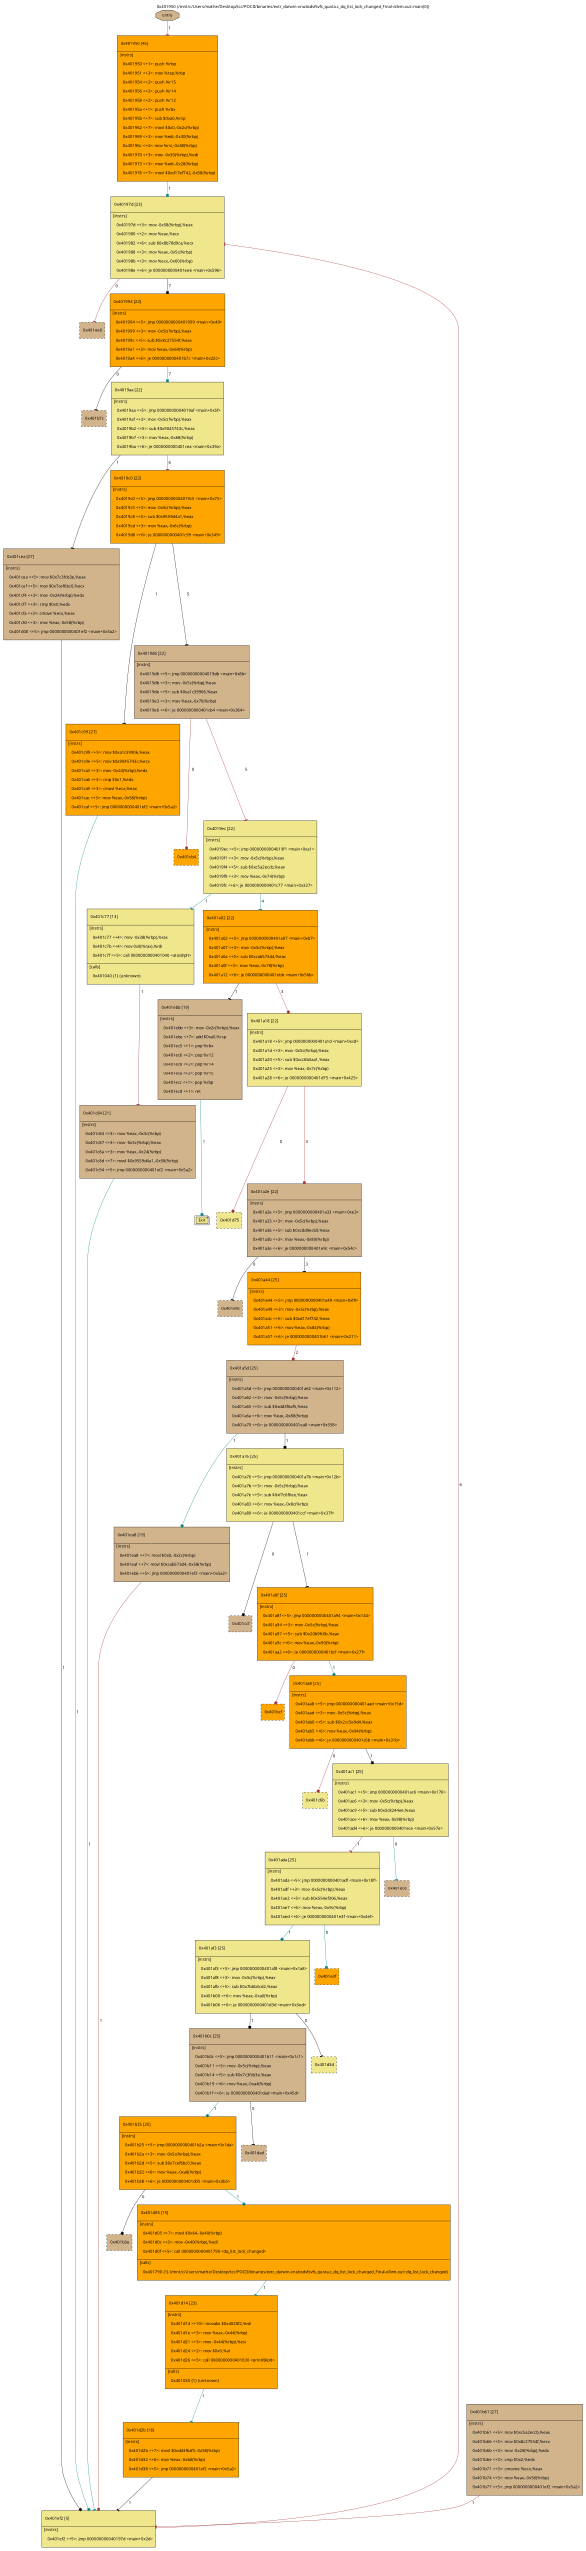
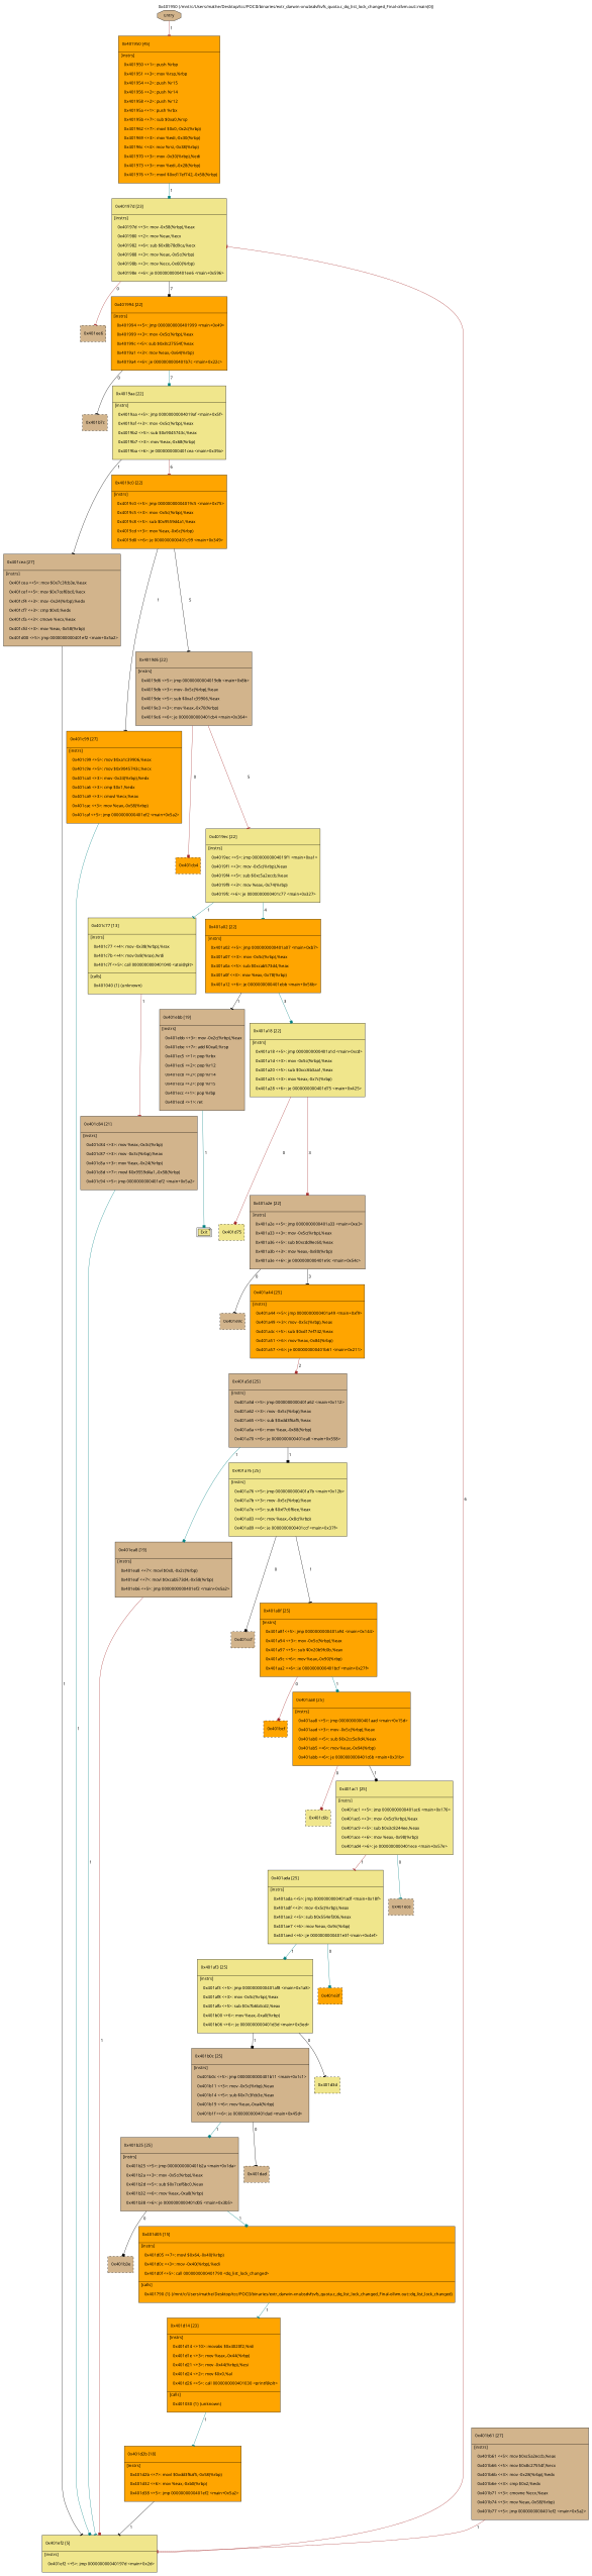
  digraph {
    fontname="Noto Sans"
    label="0x401950 (/mnt/c/Users/mathe/Desktop/tcc/POCII/binaries/extr_darwin-xnubsdvfsvfs_quota.c_dq_list_lock_changed_Final-ollvm.out::main(0))"
    labelloc=t
    node [fillcolor=tan fontname="Noto Sans" shape=record style=filled]
    edge [arrowhead=tee color=black fontname="Noto Sans"]
    Entry [height=0.3 shape=octagon width=0.3]
    n2 [fillcolor=orange label="{\n     0x401950 [45]\l\n     | [instrs]\l\n     &nbsp;&nbsp;0x401950 \<+1\>: push %rbp\l\n     &nbsp;&nbsp;0x401951 \<+3\>: mov %rsp,%rbp\l\n     &nbsp;&nbsp;0x401954 \<+2\>: push %r15\l\n     &nbsp;&nbsp;0x401956 \<+2\>: push %r14\l\n     &nbsp;&nbsp;0x401958 \<+2\>: push %r12\l\n     &nbsp;&nbsp;0x40195a \<+1\>: push %rbx\l\n     &nbsp;&nbsp;0x40195b \<+7\>: sub $0xa0,%rsp\l\n     &nbsp;&nbsp;0x401962 \<+7\>: movl $0x0,-0x2c(%rbp)\l\n     &nbsp;&nbsp;0x401969 \<+3\>: mov %edi,-0x30(%rbp)\l\n     &nbsp;&nbsp;0x40196c \<+4\>: mov %rsi,-0x38(%rbp)\l\n     &nbsp;&nbsp;0x401970 \<+3\>: mov -0x30(%rbp),%edi\l\n     &nbsp;&nbsp;0x401973 \<+3\>: mov %edi,-0x28(%rbp)\l\n     &nbsp;&nbsp;0x401976 \<+7\>: movl $0xd17ef742,-0x58(%rbp)\l\n  }"]
    n3 [fillcolor=khaki label="{\n     0x40197d [23]\l\n     | [instrs]\l\n     &nbsp;&nbsp;0x40197d \<+3\>: mov -0x58(%rbp),%eax\l\n     &nbsp;&nbsp;0x401980 \<+2\>: mov %eax,%ecx\l\n     &nbsp;&nbsp;0x401982 \<+6\>: sub $0x8b78d9ca,%ecx\l\n     &nbsp;&nbsp;0x401988 \<+3\>: mov %eax,-0x5c(%rbp)\l\n     &nbsp;&nbsp;0x40198b \<+3\>: mov %ecx,-0x60(%rbp)\l\n     &nbsp;&nbsp;0x40198e \<+6\>: je 0000000000401ee6 \<main+0x596\>\l\n  }"]
    n4 [label="{\n     0x401ee6\l\n  }" style="dashed,filled"]
    n5 [fillcolor=orange label="{\n     0x401994 [22]\l\n     | [instrs]\l\n     &nbsp;&nbsp;0x401994 \<+5\>: jmp 0000000000401999 \<main+0x49\>\l\n     &nbsp;&nbsp;0x401999 \<+3\>: mov -0x5c(%rbp),%eax\l\n     &nbsp;&nbsp;0x40199c \<+5\>: sub $0x8c27554f,%eax\l\n     &nbsp;&nbsp;0x4019a1 \<+3\>: mov %eax,-0x64(%rbp)\l\n     &nbsp;&nbsp;0x4019a4 \<+6\>: je 0000000000401b7c \<main+0x22c\>\l\n  }"]
    n6 [label="{\n     0x401b7c\l\n  }" style="dashed,filled"]
    n7 [fillcolor=khaki label="{\n     0x4019aa [22]\l\n     | [instrs]\l\n     &nbsp;&nbsp;0x4019aa \<+5\>: jmp 00000000004019af \<main+0x5f\>\l\n     &nbsp;&nbsp;0x4019af \<+3\>: mov -0x5c(%rbp),%eax\l\n     &nbsp;&nbsp;0x4019b2 \<+5\>: sub $0x9045743c,%eax\l\n     &nbsp;&nbsp;0x4019b7 \<+3\>: mov %eax,-0x68(%rbp)\l\n     &nbsp;&nbsp;0x4019ba \<+6\>: je 0000000000401cea \<main+0x39a\>\l\n  }"]
    n8 [label="{\n     0x401cea [27]\l\n     | [instrs]\l\n     &nbsp;&nbsp;0x401cea \<+5\>: mov $0x7c3fcb3e,%eax\l\n     &nbsp;&nbsp;0x401cef \<+5\>: mov $0x7cef6bc0,%ecx\l\n     &nbsp;&nbsp;0x401cf4 \<+3\>: mov -0x24(%rbp),%edx\l\n     &nbsp;&nbsp;0x401cf7 \<+3\>: cmp $0x0,%edx\l\n     &nbsp;&nbsp;0x401cfa \<+3\>: cmove %ecx,%eax\l\n     &nbsp;&nbsp;0x401cfd \<+3\>: mov %eax,-0x58(%rbp)\l\n     &nbsp;&nbsp;0x401d00 \<+5\>: jmp 0000000000401ef2 \<main+0x5a2\>\l\n  }"]
    n9 [fillcolor=orange label="{\n     0x4019c0 [22]\l\n     | [instrs]\l\n     &nbsp;&nbsp;0x4019c0 \<+5\>: jmp 00000000004019c5 \<main+0x75\>\l\n     &nbsp;&nbsp;0x4019c5 \<+3\>: mov -0x5c(%rbp),%eax\l\n     &nbsp;&nbsp;0x4019c8 \<+5\>: sub $0x9559d4a1,%eax\l\n     &nbsp;&nbsp;0x4019cd \<+3\>: mov %eax,-0x6c(%rbp)\l\n     &nbsp;&nbsp;0x4019d0 \<+6\>: je 0000000000401c99 \<main+0x349\>\l\n  }"]
    Exit [fillcolor=khaki height=0.3 peripheries=2 shape=note width=0.3]
    n11 [fillcolor=khaki label="{\n     0x401ef2 [5]\l\n     | [instrs]\l\n     &nbsp;&nbsp;0x401ef2 \<+5\>: jmp 000000000040197d \<main+0x2d\>\l\n  }"]
    n12 [fillcolor=orange label="{\n     0x401c99 [27]\l\n     | [instrs]\l\n     &nbsp;&nbsp;0x401c99 \<+5\>: mov $0xa1c39906,%eax\l\n     &nbsp;&nbsp;0x401c9e \<+5\>: mov $0x9045743c,%ecx\l\n     &nbsp;&nbsp;0x401ca3 \<+3\>: mov -0x24(%rbp),%edx\l\n     &nbsp;&nbsp;0x401ca6 \<+3\>: cmp $0x1,%edx\l\n     &nbsp;&nbsp;0x401ca9 \<+3\>: cmovl %ecx,%eax\l\n     &nbsp;&nbsp;0x401cac \<+3\>: mov %eax,-0x58(%rbp)\l\n     &nbsp;&nbsp;0x401caf \<+5\>: jmp 0000000000401ef2 \<main+0x5a2\>\l\n  }"]
    n13 [label="{\n     0x4019d6 [22]\l\n     | [instrs]\l\n     &nbsp;&nbsp;0x4019d6 \<+5\>: jmp 00000000004019db \<main+0x8b\>\l\n     &nbsp;&nbsp;0x4019db \<+3\>: mov -0x5c(%rbp),%eax\l\n     &nbsp;&nbsp;0x4019de \<+5\>: sub $0xa1c39906,%eax\l\n     &nbsp;&nbsp;0x4019e3 \<+3\>: mov %eax,-0x70(%rbp)\l\n     &nbsp;&nbsp;0x4019e6 \<+6\>: je 0000000000401cb4 \<main+0x364\>\l\n  }"]
    n14 [fillcolor=orange label="{\n     0x401d2b [18]\l\n     | [instrs]\l\n     &nbsp;&nbsp;0x401d2b \<+7\>: movl $0xdd3f6af5,-0x58(%rbp)\l\n     &nbsp;&nbsp;0x401d32 \<+6\>: mov %eax,-0xb0(%rbp)\l\n     &nbsp;&nbsp;0x401d38 \<+5\>: jmp 0000000000401ef2 \<main+0x5a2\>\l\n  }"]
    n15 [fillcolor=orange label="{\n     0x401cb4\l\n  }" style="dashed,filled"]
    n16 [fillcolor=khaki label="{\n     0x4019ec [22]\l\n     | [instrs]\l\n     &nbsp;&nbsp;0x4019ec \<+5\>: jmp 00000000004019f1 \<main+0xa1\>\l\n     &nbsp;&nbsp;0x4019f1 \<+3\>: mov -0x5c(%rbp),%eax\l\n     &nbsp;&nbsp;0x4019f4 \<+5\>: sub $0xc5a2eccb,%eax\l\n     &nbsp;&nbsp;0x4019f9 \<+3\>: mov %eax,-0x74(%rbp)\l\n     &nbsp;&nbsp;0x4019fc \<+6\>: je 0000000000401c77 \<main+0x327\>\l\n  }"]
    n17 [fillcolor=orange label="{\n     0x401d14 [23]\l\n     | [instrs]\l\n     &nbsp;&nbsp;0x401d14 \<+10\>: movabs $0x4020f2,%rdi\l\n     &nbsp;&nbsp;0x401d1e \<+3\>: mov %eax,-0x44(%rbp)\l\n     &nbsp;&nbsp;0x401d21 \<+3\>: mov -0x44(%rbp),%esi\l\n     &nbsp;&nbsp;0x401d24 \<+2\>: mov $0x0,%al\l\n     &nbsp;&nbsp;0x401d26 \<+5\>: call 0000000000401030 \<printf@plt\>\l\n     | [calls]\l\n     &nbsp;&nbsp;0x401030 \{1\} (unknown)\l\n  }"]
    n18 [fillcolor=khaki label="{\n     0x401c77 [13]\l\n     | [instrs]\l\n     &nbsp;&nbsp;0x401c77 \<+4\>: mov -0x38(%rbp),%rax\l\n     &nbsp;&nbsp;0x401c7b \<+4\>: mov 0x8(%rax),%rdi\l\n     &nbsp;&nbsp;0x401c7f \<+5\>: call 0000000000401040 \<atoi@plt\>\l\n     | [calls]\l\n     &nbsp;&nbsp;0x401040 \{1\} (unknown)\l\n  }"]
    n19 [fillcolor=orange label="{\n     0x401a02 [22]\l\n     | [instrs]\l\n     &nbsp;&nbsp;0x401a02 \<+5\>: jmp 0000000000401a07 \<main+0xb7\>\l\n     &nbsp;&nbsp;0x401a07 \<+3\>: mov -0x5c(%rbp),%eax\l\n     &nbsp;&nbsp;0x401a0a \<+5\>: sub $0xcab573d4,%eax\l\n     &nbsp;&nbsp;0x401a0f \<+3\>: mov %eax,-0x78(%rbp)\l\n     &nbsp;&nbsp;0x401a12 \<+6\>: je 0000000000401ebb \<main+0x56b\>\l\n  }"]
    n20 [label="{\n     0x401b3e\l\n  }" style="dashed,filled"]
    n21 [label="{\n     0x401c84 [21]\l\n     | [instrs]\l\n     &nbsp;&nbsp;0x401c84 \<+3\>: mov %eax,-0x3c(%rbp)\l\n     &nbsp;&nbsp;0x401c87 \<+3\>: mov -0x3c(%rbp),%eax\l\n     &nbsp;&nbsp;0x401c8a \<+3\>: mov %eax,-0x24(%rbp)\l\n     &nbsp;&nbsp;0x401c8d \<+7\>: movl $0x9559d4a1,-0x58(%rbp)\l\n     &nbsp;&nbsp;0x401c94 \<+5\>: jmp 0000000000401ef2 \<main+0x5a2\>\l\n  }"]
    n22 [label="{\n     0x401ebb [19]\l\n     | [instrs]\l\n     &nbsp;&nbsp;0x401ebb \<+3\>: mov -0x2c(%rbp),%eax\l\n     &nbsp;&nbsp;0x401ebe \<+7\>: add $0xa0,%rsp\l\n     &nbsp;&nbsp;0x401ec5 \<+1\>: pop %rbx\l\n     &nbsp;&nbsp;0x401ec6 \<+2\>: pop %r12\l\n     &nbsp;&nbsp;0x401ec8 \<+2\>: pop %r14\l\n     &nbsp;&nbsp;0x401eca \<+2\>: pop %r15\l\n     &nbsp;&nbsp;0x401ecc \<+1\>: pop %rbp\l\n     &nbsp;&nbsp;0x401ecd \<+1\>: ret\l\n  }"]
    n23 [fillcolor=khaki label="{\n     0x401a18 [22]\l\n     | [instrs]\l\n     &nbsp;&nbsp;0x401a18 \<+5\>: jmp 0000000000401a1d \<main+0xcd\>\l\n     &nbsp;&nbsp;0x401a1d \<+3\>: mov -0x5c(%rbp),%eax\l\n     &nbsp;&nbsp;0x401a20 \<+5\>: sub $0xcc6b3aa1,%eax\l\n     &nbsp;&nbsp;0x401a25 \<+3\>: mov %eax,-0x7c(%rbp)\l\n     &nbsp;&nbsp;0x401a28 \<+6\>: je 0000000000401d75 \<main+0x425\>\l\n  }"]
    n24 [fillcolor=orange label="{\n     0x401d05 [15]\l\n     | [instrs]\l\n     &nbsp;&nbsp;0x401d05 \<+7\>: movl $0x64,-0x40(%rbp)\l\n     &nbsp;&nbsp;0x401d0c \<+3\>: mov -0x40(%rbp),%edi\l\n     &nbsp;&nbsp;0x401d0f \<+5\>: call 0000000000401790 \<dq_list_lock_changed\>\l\n     | [calls]\l\n     &nbsp;&nbsp;0x401790 \{1\} (/mnt/c/Users/mathe/Desktop/tcc/POCII/binaries/extr_darwin-xnubsdvfsvfs_quota.c_dq_list_lock_changed_Final-ollvm.out::dq_list_lock_changed)\l\n  }"]
    n25 [fillcolor=khaki label="{\n     0x401d75\l\n  }" style="dashed,filled"]
    n26 [label="{\n     0x401a2e [22]\l\n     | [instrs]\l\n     &nbsp;&nbsp;0x401a2e \<+5\>: jmp 0000000000401a33 \<main+0xe3\>\l\n     &nbsp;&nbsp;0x401a33 \<+3\>: mov -0x5c(%rbp),%eax\l\n     &nbsp;&nbsp;0x401a36 \<+5\>: sub $0xcdd9ec60,%eax\l\n     &nbsp;&nbsp;0x401a3b \<+3\>: mov %eax,-0x80(%rbp)\l\n     &nbsp;&nbsp;0x401a3e \<+6\>: je 0000000000401e9c \<main+0x54c\>\l\n  }"]
-   n27 [fillcolor=orange label="{\n     0x401b25 [25]\l\n     | [instrs]\l\n     &nbsp;&nbsp;0x401b25 \<+5\>: jmp 0000000000401b2a \<main+0x1da\>\l\n     &nbsp;&nbsp;0x401b2a \<+3\>: mov -0x5c(%rbp),%eax\l\n     &nbsp;&nbsp;0x401b2d \<+5\>: sub $0x7cef6bc0,%eax\l\n     &nbsp;&nbsp;0x401b32 \<+6\>: mov %eax,-0xa8(%rbp)\l\n     &nbsp;&nbsp;0x401b38 \<+6\>: je 0000000000401d05 \<main+0x3b5\>\l\n  }"]
+   n27 [label="{\n     0x401b25 [25]\l\n     | [instrs]\l\n     &nbsp;&nbsp;0x401b25 \<+5\>: jmp 0000000000401b2a \<main+0x1da\>\l\n     &nbsp;&nbsp;0x401b2a \<+3\>: mov -0x5c(%rbp),%eax\l\n     &nbsp;&nbsp;0x401b2d \<+5\>: sub $0x7cef6bc0,%eax\l\n     &nbsp;&nbsp;0x401b32 \<+6\>: mov %eax,-0xa8(%rbp)\l\n     &nbsp;&nbsp;0x401b38 \<+6\>: je 0000000000401d05 \<main+0x3b5\>\l\n  }"]
    n28 [label="{\n     0x401e9c\l\n  }" style="dashed,filled"]
    n29 [fillcolor=orange label="{\n     0x401a44 [25]\l\n     | [instrs]\l\n     &nbsp;&nbsp;0x401a44 \<+5\>: jmp 0000000000401a49 \<main+0xf9\>\l\n     &nbsp;&nbsp;0x401a49 \<+3\>: mov -0x5c(%rbp),%eax\l\n     &nbsp;&nbsp;0x401a4c \<+5\>: sub $0xd17ef742,%eax\l\n     &nbsp;&nbsp;0x401a51 \<+6\>: mov %eax,-0x84(%rbp)\l\n     &nbsp;&nbsp;0x401a57 \<+6\>: je 0000000000401b61 \<main+0x211\>\l\n  }"]
    n30 [label="{\n     0x401dad\l\n  }" style="dashed,filled"]
    n31 [label="{\n     0x401a5d [25]\l\n     | [instrs]\l\n     &nbsp;&nbsp;0x401a5d \<+5\>: jmp 0000000000401a62 \<main+0x112\>\l\n     &nbsp;&nbsp;0x401a62 \<+3\>: mov -0x5c(%rbp),%eax\l\n     &nbsp;&nbsp;0x401a65 \<+5\>: sub $0xdd3f6af5,%eax\l\n     &nbsp;&nbsp;0x401a6a \<+6\>: mov %eax,-0x88(%rbp)\l\n     &nbsp;&nbsp;0x401a70 \<+6\>: je 0000000000401ea8 \<main+0x558\>\l\n  }"]
    n32 [label="{\n     0x401b0c [25]\l\n     | [instrs]\l\n     &nbsp;&nbsp;0x401b0c \<+5\>: jmp 0000000000401b11 \<main+0x1c1\>\l\n     &nbsp;&nbsp;0x401b11 \<+3\>: mov -0x5c(%rbp),%eax\l\n     &nbsp;&nbsp;0x401b14 \<+5\>: sub $0x7c3fcb3e,%eax\l\n     &nbsp;&nbsp;0x401b19 \<+6\>: mov %eax,-0xa4(%rbp)\l\n     &nbsp;&nbsp;0x401b1f \<+6\>: je 0000000000401dad \<main+0x45d\>\l\n  }"]
    n33 [label="{\n     0x401b61 [27]\l\n     | [instrs]\l\n     &nbsp;&nbsp;0x401b61 \<+5\>: mov $0xc5a2eccb,%eax\l\n     &nbsp;&nbsp;0x401b66 \<+5\>: mov $0x8c27554f,%ecx\l\n     &nbsp;&nbsp;0x401b6b \<+3\>: mov -0x28(%rbp),%edx\l\n     &nbsp;&nbsp;0x401b6e \<+3\>: cmp $0x2,%edx\l\n     &nbsp;&nbsp;0x401b71 \<+3\>: cmovne %ecx,%eax\l\n     &nbsp;&nbsp;0x401b74 \<+3\>: mov %eax,-0x58(%rbp)\l\n     &nbsp;&nbsp;0x401b77 \<+5\>: jmp 0000000000401ef2 \<main+0x5a2\>\l\n  }"]
    n34 [label="{\n     0x401ea8 [19]\l\n     | [instrs]\l\n     &nbsp;&nbsp;0x401ea8 \<+7\>: movl $0x0,-0x2c(%rbp)\l\n     &nbsp;&nbsp;0x401eaf \<+7\>: movl $0xcab573d4,-0x58(%rbp)\l\n     &nbsp;&nbsp;0x401eb6 \<+5\>: jmp 0000000000401ef2 \<main+0x5a2\>\l\n  }"]
    n35 [fillcolor=khaki label="{\n     0x401a76 [25]\l\n     | [instrs]\l\n     &nbsp;&nbsp;0x401a76 \<+5\>: jmp 0000000000401a7b \<main+0x12b\>\l\n     &nbsp;&nbsp;0x401a7b \<+3\>: mov -0x5c(%rbp),%eax\l\n     &nbsp;&nbsp;0x401a7e \<+5\>: sub $0xf7c6f6ee,%eax\l\n     &nbsp;&nbsp;0x401a83 \<+6\>: mov %eax,-0x8c(%rbp)\l\n     &nbsp;&nbsp;0x401a89 \<+6\>: je 0000000000401ccf \<main+0x37f\>\l\n  }"]
    n36 [fillcolor=khaki label="{\n     0x401d3d\l\n  }" style="dashed,filled"]
    n37 [label="{\n     0x401ccf\l\n  }" style="dashed,filled"]
    n38 [fillcolor=orange label="{\n     0x401a8f [25]\l\n     | [instrs]\l\n     &nbsp;&nbsp;0x401a8f \<+5\>: jmp 0000000000401a94 \<main+0x144\>\l\n     &nbsp;&nbsp;0x401a94 \<+3\>: mov -0x5c(%rbp),%eax\l\n     &nbsp;&nbsp;0x401a97 \<+5\>: sub $0x20b9fc0b,%eax\l\n     &nbsp;&nbsp;0x401a9c \<+6\>: mov %eax,-0x90(%rbp)\l\n     &nbsp;&nbsp;0x401aa2 \<+6\>: je 0000000000401bcf \<main+0x27f\>\l\n  }"]
    n39 [fillcolor=khaki label="{\n     0x401af3 [25]\l\n     | [instrs]\l\n     &nbsp;&nbsp;0x401af3 \<+5\>: jmp 0000000000401af8 \<main+0x1a8\>\l\n     &nbsp;&nbsp;0x401af8 \<+3\>: mov -0x5c(%rbp),%eax\l\n     &nbsp;&nbsp;0x401afb \<+5\>: sub $0x7b6b3cd2,%eax\l\n     &nbsp;&nbsp;0x401b00 \<+6\>: mov %eax,-0xa0(%rbp)\l\n     &nbsp;&nbsp;0x401b06 \<+6\>: je 0000000000401d3d \<main+0x3ed\>\l\n  }"]
    n40 [fillcolor=orange label="{\n     0x401bcf\l\n  }" style="dashed,filled"]
    n41 [fillcolor=orange label="{\n     0x401aa8 [25]\l\n     | [instrs]\l\n     &nbsp;&nbsp;0x401aa8 \<+5\>: jmp 0000000000401aad \<main+0x15d\>\l\n     &nbsp;&nbsp;0x401aad \<+3\>: mov -0x5c(%rbp),%eax\l\n     &nbsp;&nbsp;0x401ab0 \<+5\>: sub $0x2cc5e9d4,%eax\l\n     &nbsp;&nbsp;0x401ab5 \<+6\>: mov %eax,-0x94(%rbp)\l\n     &nbsp;&nbsp;0x401abb \<+6\>: je 0000000000401c6b \<main+0x31b\>\l\n  }"]
    n42 [fillcolor=orange label="{\n     0x401e3f\l\n  }" style="dashed,filled"]
    n43 [fillcolor=khaki label="{\n     0x401c6b\l\n  }" style="dashed,filled"]
    n44 [fillcolor=khaki label="{\n     0x401ac1 [25]\l\n     | [instrs]\l\n     &nbsp;&nbsp;0x401ac1 \<+5\>: jmp 0000000000401ac6 \<main+0x176\>\l\n     &nbsp;&nbsp;0x401ac6 \<+3\>: mov -0x5c(%rbp),%eax\l\n     &nbsp;&nbsp;0x401ac9 \<+5\>: sub $0x3c8244ee,%eax\l\n     &nbsp;&nbsp;0x401ace \<+6\>: mov %eax,-0x98(%rbp)\l\n     &nbsp;&nbsp;0x401ad4 \<+6\>: je 0000000000401ece \<main+0x57e\>\l\n  }"]
    n45 [fillcolor=khaki label="{\n     0x401ada [25]\l\n     | [instrs]\l\n     &nbsp;&nbsp;0x401ada \<+5\>: jmp 0000000000401adf \<main+0x18f\>\l\n     &nbsp;&nbsp;0x401adf \<+3\>: mov -0x5c(%rbp),%eax\l\n     &nbsp;&nbsp;0x401ae2 \<+5\>: sub $0x554ef306,%eax\l\n     &nbsp;&nbsp;0x401ae7 \<+6\>: mov %eax,-0x9c(%rbp)\l\n     &nbsp;&nbsp;0x401aed \<+6\>: je 0000000000401e3f \<main+0x4ef\>\l\n  }"]
    n46 [label="{\n     0x401ece\l\n  }" style="dashed,filled"]
    Entry -> n2 [color=brown label=" 1"]
    n2 -> n3 [arrowhead=box color=teal label=" 1"]
    n3 -> n4 [color=brown label=" 0"]
    n3 -> n5 [arrowhead=box label=" 7"]
    n5 -> n6 [label=" 0"]
    n5 -> n7 [arrowhead=box color=teal label=" 7"]
    n7 -> n8 [label=" 1"]
    n7 -> n9 [color=brown label=" 6"]
-   n8 -> n11 [arrowhead=box label=" 1"]
+   n8 -> n11 [label=" 1"]
    n9 -> n12 [label=" 1"]
    n9 -> n13 [label=" 5"]
    n11 -> n3 [color=brown label=" 6"]
    n12 -> n11 [arrowhead=box color=teal label=" 1"]
    n13 -> n15 [arrowhead=box color=brown label=" 0"]
    n13 -> n16 [color=brown label=" 5"]
    n14 -> n11 [label=" 1"]
    n16 -> n18 [color=teal label=" 1"]
    n16 -> n19 [color=teal label=" 4"]
    n17 -> n14 [color=teal label=" 1"]
    n18 -> n21 [color=brown label=" 1"]
    n19 -> n22 [label=" 1"]
-   n19 -> n23 [arrowhead=box color=brown label=" 3"]
+   n19 -> n23 [arrowhead=box color=teal label=" 3"]
    n21 -> n11 [color=teal label=" 1"]
    n22 -> Exit [arrowhead=box color=teal label=" 1"]
    n23 -> n25 [arrowhead=box color=brown label=" 0"]
    n23 -> n26 [arrowhead=box color=brown label=" 3"]
    n24 -> n17 [color=teal label=" 1"]
    n26 -> n28 [label=" 0"]
    n26 -> n29 [label=" 3"]
    n27 -> n20 [arrowhead=box label=" 0"]
    n27 -> n24 [arrowhead=box color=teal label=" 1"]
    n29 -> n31 [arrowhead=box color=brown label=" 2"]
    n31 -> n34 [arrowhead=box color=teal label=" 1"]
    n31 -> n35 [arrowhead=box label=" 1"]
    n32 -> n27 [arrowhead=box color=teal label=" 1"]
    n32 -> n30 [label=" 0"]
    n33 -> n11 [color=brown label=" 1"]
    n34 -> n11 [arrowhead=box color=brown label=" 1"]
    n35 -> n37 [arrowhead=box label=" 0"]
    n35 -> n38 [label=" 1"]
    n38 -> n40 [arrowhead=box color=brown label=" 0"]
    n38 -> n41 [arrowhead=box color=teal label=" 1"]
    n39 -> n32 [arrowhead=box label=" 1"]
    n39 -> n36 [label=" 0"]
    n41 -> n43 [arrowhead=box color=brown label=" 0"]
    n41 -> n44 [arrowhead=box label=" 1"]
    n44 -> n45 [color=brown label=" 1"]
    n44 -> n46 [color=teal label=" 0"]
    n45 -> n39 [arrowhead=box color=teal label=" 1"]
    n45 -> n42 [arrowhead=box color=teal label=" 0"]
  }
